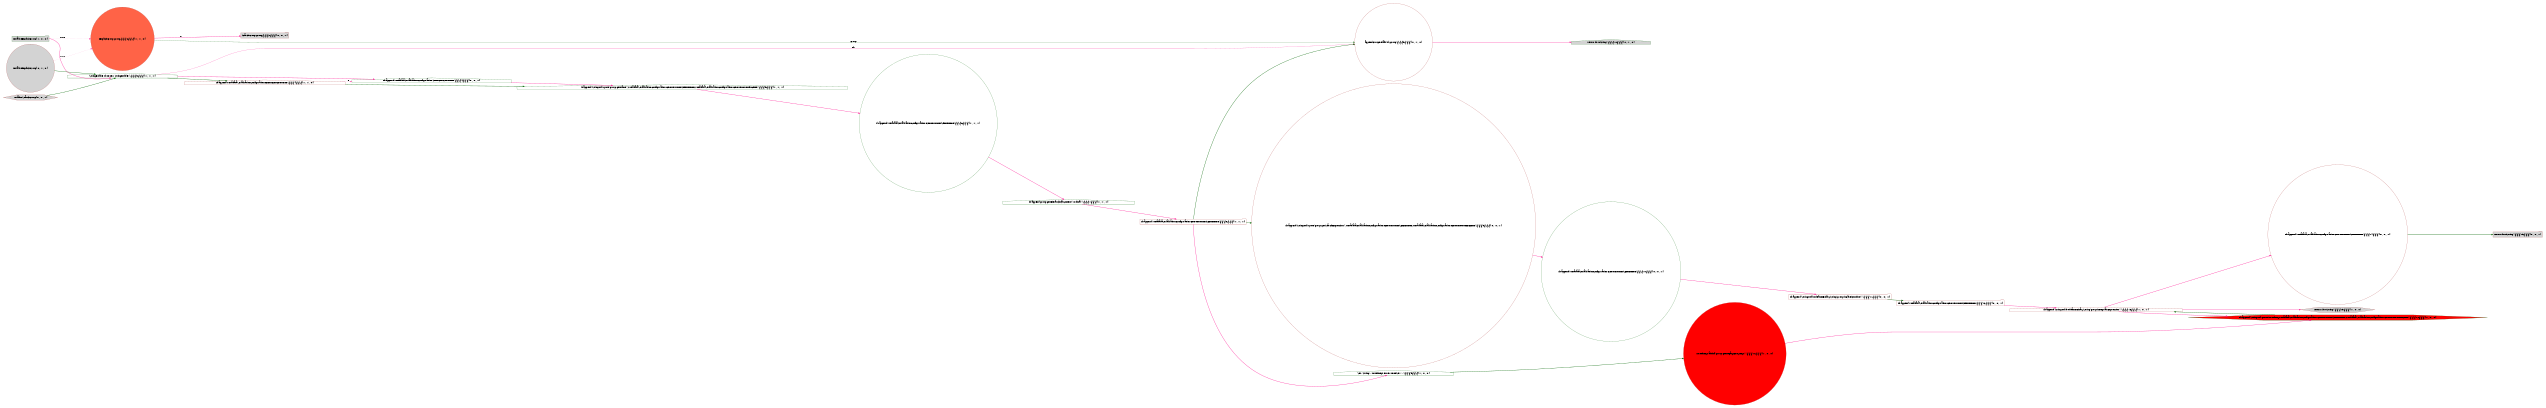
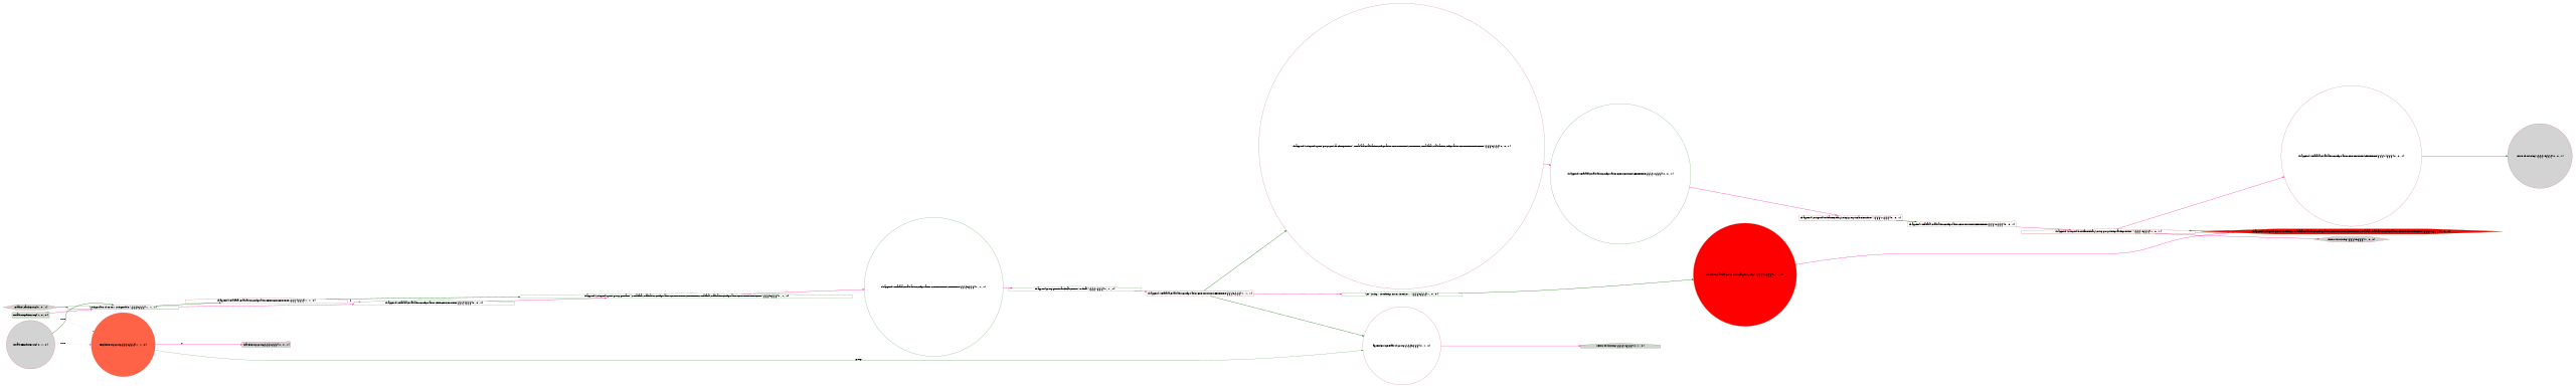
  digraph {
    rankdir=LR
    node [color=brown fillcolor=white shape=circle style=filled]
    edge [color=deeppink style=bold]
    n1 [color=darkgreen fillcolor=lightgray label="serializeExplicitGroup['1', '0', '0']" shape=folder]
    n2 [color=darkgreen label="StringBuilder sb = new StringBuilder()@@@3@@@['1', '1', '1']" shape=house]
    n3 [fillcolor=tomato label="ExplicitGroup group@@@2@@@['1', '1', '0']"]
    n4 [label="appendGroupDetails(sb,group)@@@9@@@['0', '1', '0']"]
    n5 [color=darkgreen label="sb.append(MetadataSerializationConfiguration.SEARCH_GROUP_ID)@@@4@@@['0', '0', '1']" shape=house]
    n6 [label="sb.append(MetadataSerializationConfiguration.EXPLICIT_GROUP_ID)@@@4@@@['1', '1', '0']" shape=house]
    n7 [fillcolor=lightgray label="SearchGroup group@@@2@@@['0', '0', '1']" shape=folder]
    n8 [color=darkgreen fillcolor=lightgray label="return sb.toString()@@@10@@@['0', '1', '0']" shape=house]
    n9 [color=darkgreen label="sb.append(StringUtil.quote(group.getName(),MetadataSerializationConfiguration.GROUP_UNIT_SEPARATOR,MetadataSerializationConfiguration.GROUP_QUOTE_CHAR))@@@5@@@['1', '1', '1']" shape=house]
    n10 [color=darkgreen label="sb.append(MetadataSerializationConfiguration.GROUP_UNIT_SEPARATOR)@@@10@@@['0', '0', '1']"]
    n11 [label="sb.append(StringUtil.booleanToBinaryString(group.isCaseSensitive()))@@@11@@@['0', '0', '1']" shape=folder]
    n12 [label="sb.append(MetadataSerializationConfiguration.GROUP_UNIT_SEPARATOR)@@@12@@@['0', '0', '1']" shape=folder]
    n13 [label="sb.append(StringUtil.booleanToBinaryString(group.isRegularExpression()))@@@13@@@['1', '0', '1']" shape=house]
    n14 [label="sb.append(MetadataSerializationConfiguration.GROUP_UNIT_SEPARATOR)@@@8@@@['1', '1', '1']" shape=folder]
    n15 [label="sb.append(StringUtil.quote(group.getSearchExpression(),MetadataSerializationConfiguration.GROUP_UNIT_SEPARATOR,MetadataSerializationConfiguration.GROUP_QUOTE_CHAR))@@@9@@@['0', '0', '1']"]
    n16 [color=darkgreen label="Set<String> sortedKeys = new TreeSet<>()@@@9@@@['1', '0', '0']" shape=house]
    n17 [fillcolor=red label="sortedKeys.addAll(group.getLegacyEntryKeys())@@@10@@@['1', '0', '0']"]
    n18 [fillcolor=lightgray label="return sb.toString()@@@15@@@['1', '0', '0']" shape=hexagon]
    n19 [label="sb.append(MetadataSerializationConfiguration.GROUP_UNIT_SEPARATOR)@@@14@@@['0', '0', '1']"]
    n20 [color=darkgreen fillcolor=red label="sb.append(StringUtil.quote(sortedKey,MetadataSerializationConfiguration.GROUP_UNIT_SEPARATOR,MetadataSerializationConfiguration.GROUP_QUOTE_CHAR))@@@12@@@['1', '0', '0']" shape=hexagon]
-   n21 [fillcolor=lightgray label="return sb.toString()@@@15@@@['0', '0', '1']" shape=folder]
+   n21 [fillcolor=lightgray label="return sb.toString()@@@15@@@['0', '0', '1']"]
    n22 [color=darkgreen label="sb.append(MetadataSerializationConfiguration.GROUP_UNIT_SEPARATOR)@@@6@@@['1', '1', '1']"]
    n23 [color=darkgreen label="sb.append(group.getHierarchicalContext().ordinal())@@@7@@@['1', '1', '1']" shape=house]
    n24 [fillcolor=lightgray label="serializeSearchGroup['0', '0', '1']" shape=hexagon]
    n25 [fillcolor=lightgray label="serializeExplicitGroup['0', '1', '0']"]
    n1 -> n2
    n1 -> n3 [label=true style=dotted]
-   n2 -> n4 [label=sb style=solid]
    n2 -> n5
    n2 -> n6 [color=darkgreen]
    n3 -> n4 [color=darkgreen label=group style=solid]
    n3 -> n7 [label=0]
    n4 -> n8
    n5 -> n9
    n6 -> n5 [label=0 style=dashed]
    n6 -> n9 [color=darkgreen]
    n9 -> n22
    n10 -> n11
    n11 -> n12 [color=darkgreen]
    n12 -> n13
    n13 -> n18
    n13 -> n19
    n13 -> n20
    n14 -> n4 [color=darkgreen]
    n14 -> n15 [color=darkgreen]
    n14 -> n16
    n15 -> n10
    n16 -> n17 [color=darkgreen]
    n17 -> n20
    n19 -> n21 [color=darkgreen]
    n20 -> n13 [color=darkgreen]
    n22 -> n23
    n23 -> n14
    n24 -> n2 [color=darkgreen]
    n25 -> n2 [color=darkgreen]
    n25 -> n3 [label=true style=dotted]
  }
